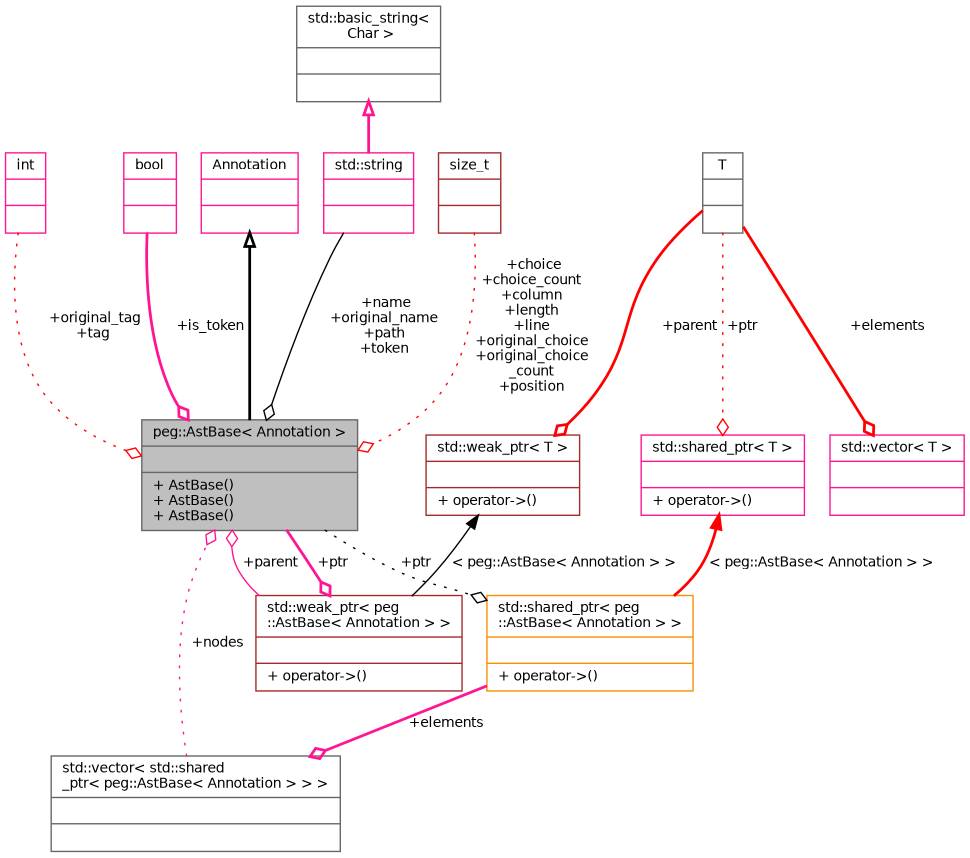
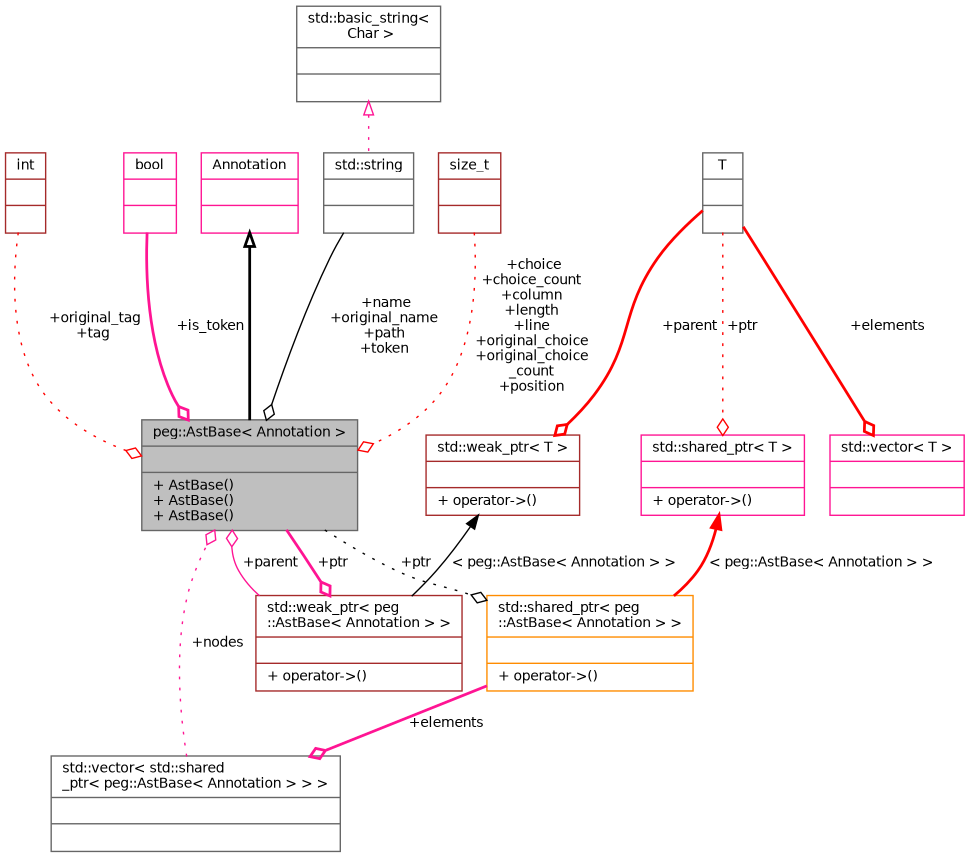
  digraph {
    node [color=gray40 fillcolor=white fontname=Helvetica fontsize=10 shape=record style=filled]
    edge [arrowhead=odiamond color=deeppink fontname=Helvetica fontsize=10 labelfontname=Helvetica labelfontsize=10 style=bold]
    n1 [fillcolor=grey75 fontcolor=black height=0.2 label="{peg::AstBase\< Annotation \>\n||+ AstBase()\l+ AstBase()\l+ AstBase()\l}" width=0.4]
    n2 [color=darkorange height=0.2 label="{std::shared_ptr\< peg\l::AstBase\< Annotation \> \>\n||+ operator-\>()\l}" width=0.4]
    n3 [color=brown height=0.2 label="{std::weak_ptr\< peg\l::AstBase\< Annotation \> \>\n||+ operator-\>()\l}" width=0.4]
    n4 [height=0.2 label="{std::vector\< std::shared\l_ptr\< peg::AstBase\< Annotation \> \> \>\n||}" width=0.4]
    n5 [color=deeppink height=0.2 label="{Annotation\n||}" width=0.4]
-   n6 [color=deeppink height=0.2 label="{std::string\n||}" width=0.4]
+   n6 [height=0.2 label="{std::string\n||}" width=0.4]
    n7 [height=0.2 label="{std::basic_string\<\l Char \>\n||}" width=0.4]
    n8 [color=brown height=0.2 label="{size_t\n||}" width=0.4]
-   n9 [color=deeppink height=0.2 label="{int\n||}" width=0.4]
+   n9 [color=brown height=0.2 label="{int\n||}" width=0.4]
    n10 [color=deeppink height=0.2 label="{bool\n||}" width=0.4]
    n11 [color=deeppink height=0.2 label="{std::shared_ptr\< T \>\n||+ operator-\>()\l}" width=0.4]
    n12 [height=0.2 label="{T\n||}" width=0.4]
    n13 [color=deeppink height=0.2 label="{std::vector\< T \>\n||}" width=0.4]
    n14 [color=brown height=0.2 label="{std::weak_ptr\< T \>\n||+ operator-\>()\l}" width=0.4]
    n1 -> n2 [color=black label=" +ptr" style=dotted]
    n1 -> n3 [label=" +ptr"]
    n2 -> n4 [label=" +elements"]
    n3 -> n1 [label=" +parent" style=solid]
    n4 -> n1 [label=" +nodes" style=dotted]
    n5 -> n1 [arrowtail=onormal color=black dir=back arrowhead=""]
    n6 -> n1 [color=black label=" +name\n+original_name\n+path\n+token" style=solid]
-   n7 -> n6 [arrowtail=onormal dir=back arrowhead=""]
+   n7 -> n6 [arrowtail=onormal dir=back style=dotted arrowhead=""]
    n8 -> n1 [color=red label=" +choice\n+choice_count\n+column\n+length\n+line\n+original_choice\n+original_choice\l_count\n+position" style=dotted]
    n9 -> n1 [color=red label=" +original_tag\n+tag" style=dotted]
    n10 -> n1 [label=" +is_token"]
    n11 -> n2 [color=red dir=back label=" \< peg::AstBase\< Annotation \> \>" arrowhead=""]
    n12 -> n11 [color=red label=" +ptr" style=dotted]
    n12 -> n13 [color=red label=" +elements"]
    n12 -> n14 [color=red label=" +parent"]
    n14 -> n3 [color=black dir=back label=" \< peg::AstBase\< Annotation \> \>" style=solid arrowhead=""]
  }
